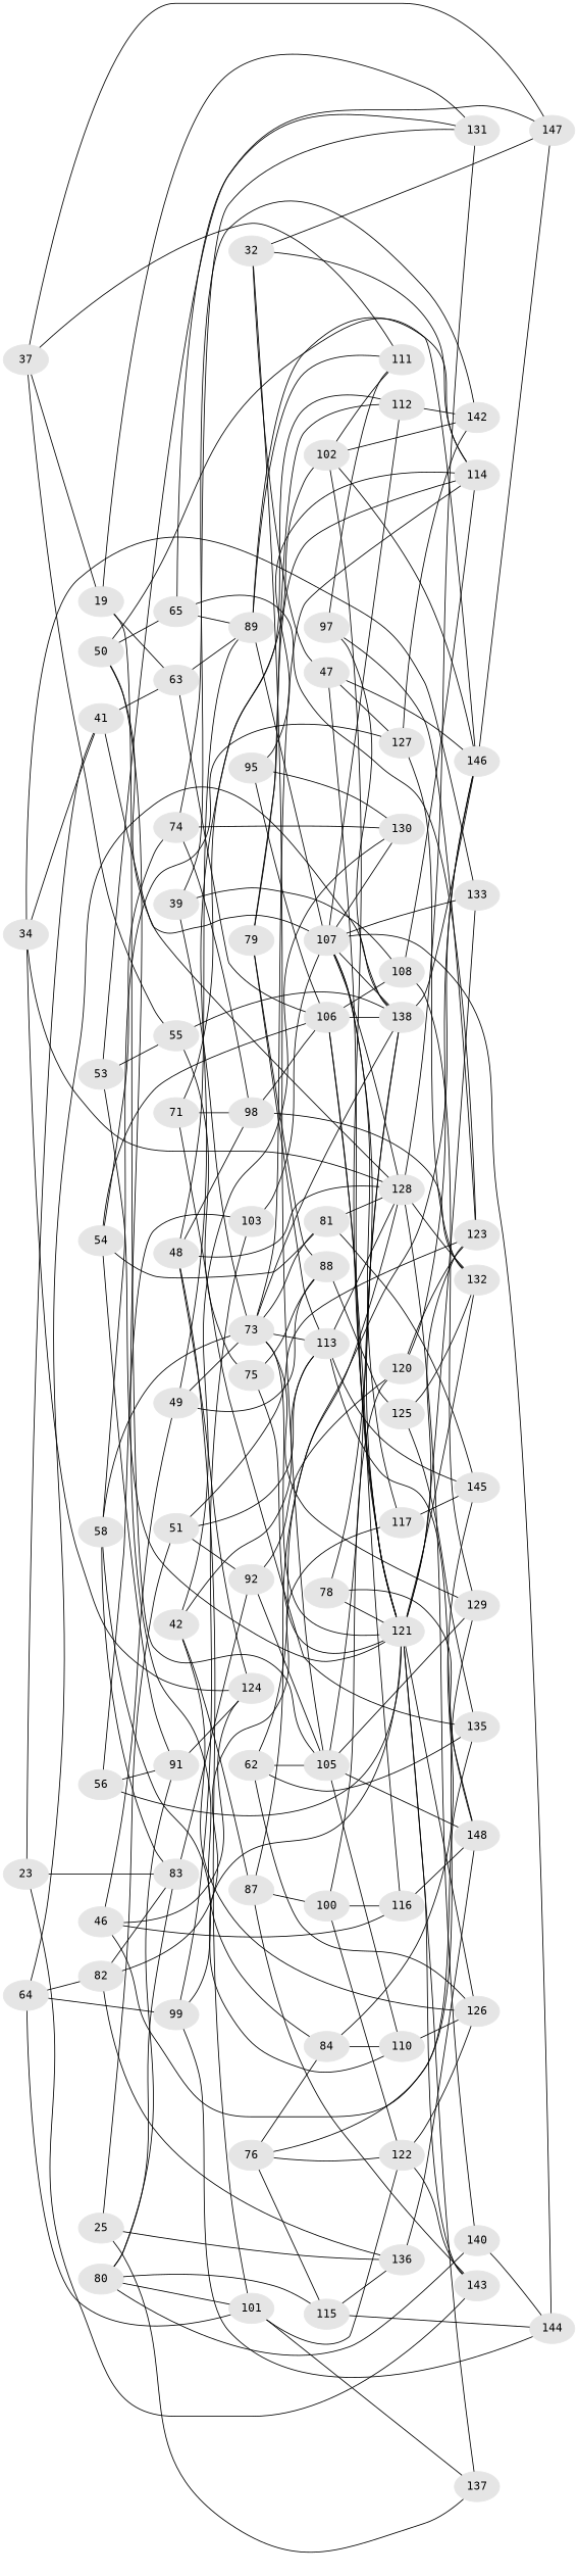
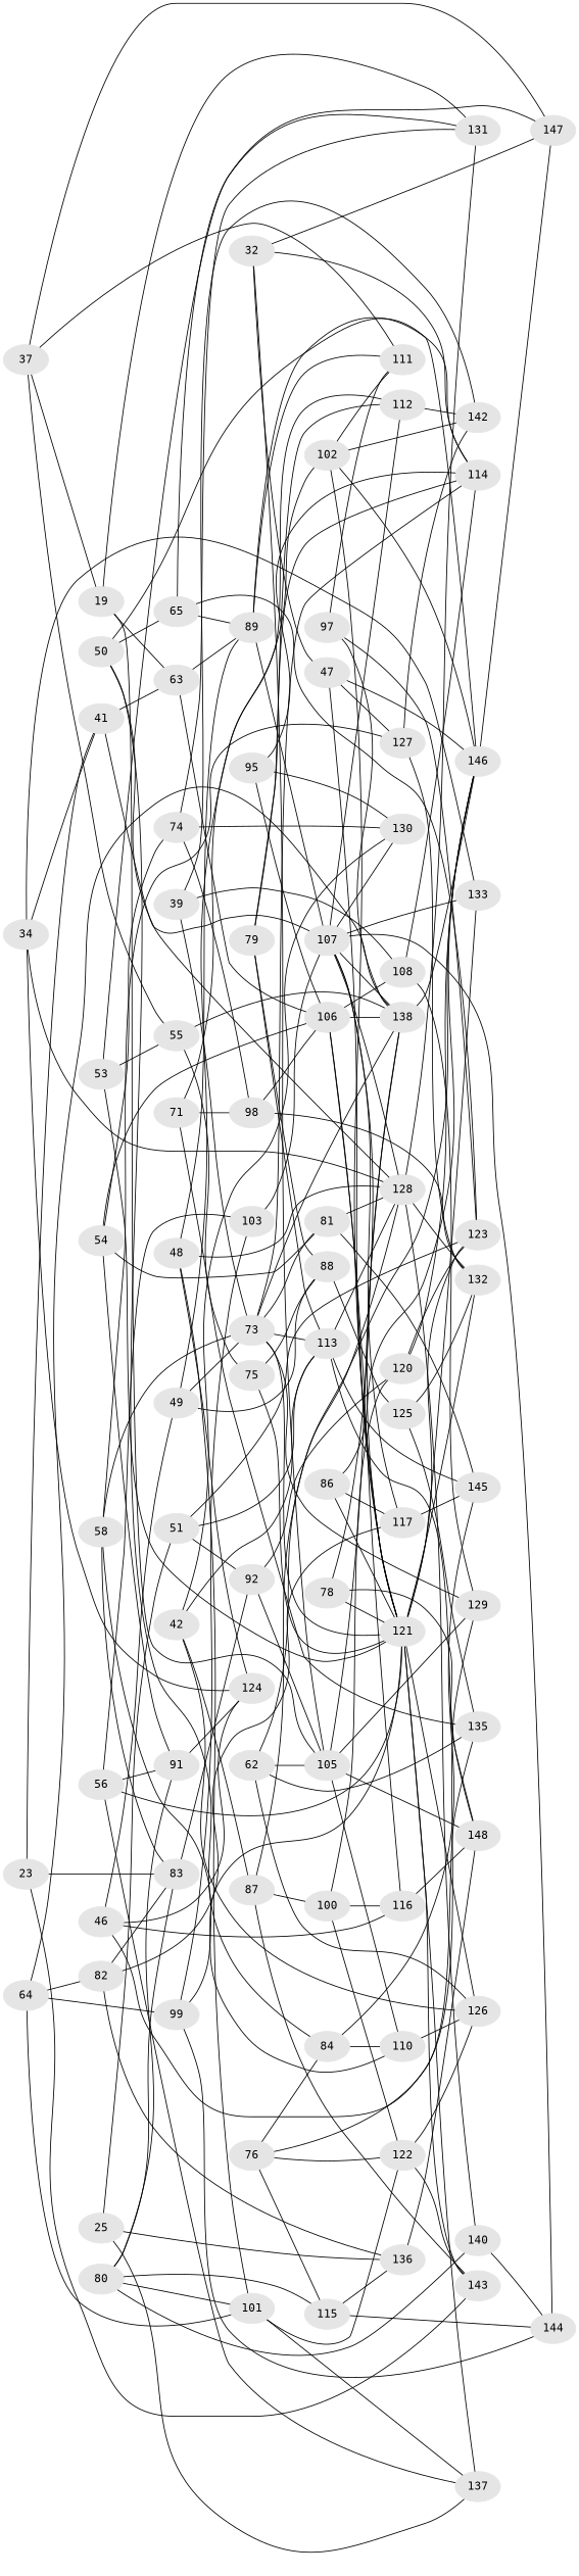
  graph {
    fontname="DejaVu Sans Mono"
    rankdir=LR
    node [color=gray90 fontname="DejaVu Sans Mono" style=filled]
    edge [fontname="DejaVu Sans Mono"]
    23
    41
    83 [super="+13"]
    143
    63
    107 [super="+7+19+90+67"]
    92
    25
    51
    136
    137 [super="+12+104"]
    113 [super="+3+38"]
    123 [super="+109"]
    148 [super="+2"]
    32 [super="+21"]
    n16 [label=47 super="+68"]
    105 [super="+4+35"]
    114 [super="+94+70"]
    147
    146 [super="+10+139+141"]
    121 [super="+22+85+119+72"]
    127
    138 [super="+9+36+134"]
    110
    129
    34
    124
    128 [super="+6+44+66+33"]
    133
    132 [super="+30"]
    131
    140
    37
    55
    n35 [label=19]
    111
    75
    73 [super="+14+43+60"]
    81
    39
    108
    142
    89 [super="+31"]
    106 [super="+16+57+93"]
    130
    112
    117
    144
    42
    87
    126 [super="+26"]
    100
    145
    46
    49
    116
    135
    88
    48 [super="+24"]
    98 [super="+61"]
    101 [super="+28"]
    122 [super="+118"]
    125
    50
    65
    84
    120
    53
    54
    74
    91
    56
    103
    58
    62
    64
    82
    99 [super="+47"]
    71
    102 [super="+17"]
    76
    115
    78
    79
    80 [super="+18"]
+   86
    95
    97 [super="+96"]
    23 -- 41
    23 -- 83 [weight=2]
    23 -- 143
    41 -- 63
    41 -- 107
    83 -- 92
    63 -- 89
    63 -- 106
    107 -- 121 [weight=3]
    107 -- 138
    107 -- 128
    107 -- 133 [weight=2]
    107 -- 130
    107 -- 112
    107 -- 117
    107 -- 144
    92 -- 105
    92 -- 120
    25 -- 51
    25 -- 136
    25 -- 137 [weight=2]
    51 -- 92
    51 -- 113
    51 -- 123
    136 -- 148
    113 -- 148
    113 -- 128 [weight=2]
    113 -- 145
    32 -- n16 [weight=2]
    32 -- 105
    32 -- 114 [weight=2]
    32 -- 147
    n16 -- 146 [weight=2]
    n16 -- 121
    n16 -- 127
    105 -- 148
    105 -- 138
    105 -- 110
    105 -- 129
    146 -- 147
    121 -- 143
    121 -- 137 [weight=4]
    121 -- 123 [weight=2]
    121 -- 133
    121 -- 132
    121 -- 126
    127 -- 132
    127 -- 142
    138 -- 146 [weight=2]
    110 -- 126
    34 -- 41
    34 -- 124
    34 -- 128
    34 -- 133
    128 -- 132
    128 -- 131
    128 -- 140
    140 -- 144
    37 -- 147
    37 -- 55
    37 -- n35
    37 -- 111
    55 -- 138
    55 -- 75
    n35 -- 63
    n35 -- 105
    n35 -- 131
    75 -- 121 [weight=2]
    75 -- 88
    73 -- 113
    73 -- 114
    73 -- 121 [weight=2]
    73 -- 138
    73 -- 129
    73 -- 81
    81 -- 128
    81 -- 145
    39 -- 73
    39 -- 108
    39 -- 142
    108 -- 114
    108 -- 129
    89 -- 107
    89 -- 114
    89 -- 111
    106 -- 121
    106 -- 138 [weight=3]
    106 -- 108
    106 -- 116
    112 -- 142
    117 -- 145
    42 -- 113
    42 -- 130
    42 -- 87
    42 -- 126
    87 -- 143
    87 -- 128
    87 -- 100
    100 -- 116
    100 -- 122
    100 -- 120
    46 -- 124
    46 -- 49
    46 -- 116
    46 -- 135
    49 -- 73
    49 -- 112
    49 -- 88
    116 -- 148
    88 -- 125
    48 -- 124
    48 -- 128 [weight=2]
    48 -- 89
-   48 -- 98 [weight=2]
    48 -- 101 [weight=2]
    98 -- 132
    98 -- 106
    101 -- 137
    101 -- 122
    122 -- 143
    122 -- 126 [weight=2]
    125 -- 132
    125 -- 135
    50 -- 146
    50 -- 128
    50 -- 65
    50 -- 84
    65 -- 123
    65 -- 147
    65 -- 89
    84 -- 110
    84 -- 145
    120 -- 123
    120 -- 146
    53 -- 121 [weight=2]
    53 -- 131
    53 -- 55
    54 -- 81
    54 -- 106
    54 -- 74
    54 -- 91
    74 -- 131
    74 -- 130
    74 -- 98
    91 -- 124
+   56 -- 137
    56 -- 121
    56 -- 91
    56 -- 103
    103 -- 107
    58 -- 83
    58 -- 127
    58 -- 110
    58 -- 73
    62 -- 105
    62 -- 146
    62 -- 126
    62 -- 135
    64 -- 138
    64 -- 101
    64 -- 82
    64 -- 99
    82 -- 83
    82 -- 136
    82 -- 117
    99 -- 121 [weight=2]
    99 -- 144
    99 -- 103 [weight=2]
    71 -- 135
    71 -- 98
    71 -- 102 [weight=2]
    102 -- 146
    102 -- 121
    102 -- 111
    102 -- 142
    76 -- 129
    76 -- 122
    76 -- 84
    76 -- 115
    115 -- 136
    115 -- 144
    78 -- 148 [weight=2]
    78 -- 121
    78 -- 138
    79 -- 113
    79 -- 114
    79 -- 112
    79 -- 88
    80 -- 83
    80 -- 140 [weight=2]
    80 -- 101
    80 -- 91
    80 -- 115
+   86 -- 146
+   86 -- 121 [weight=2]
+   86 -- 117
    95 -- 114 [weight=2]
    95 -- 106
    95 -- 130
    97 -- 123
    97 -- 138 [weight=3]
    97 -- 111
  }
